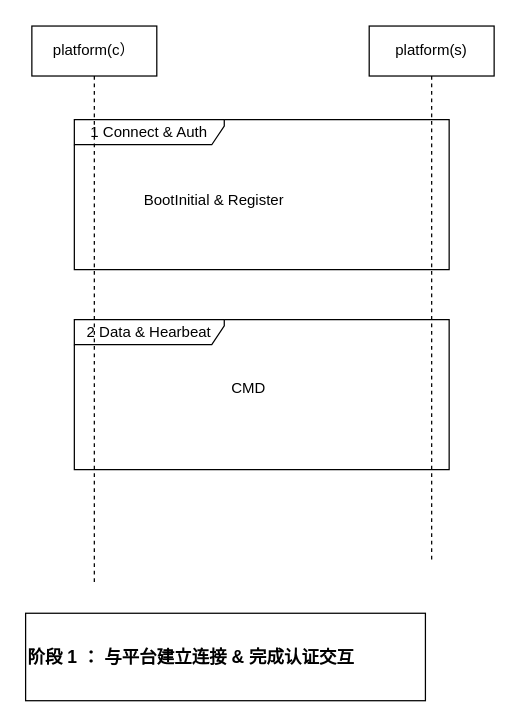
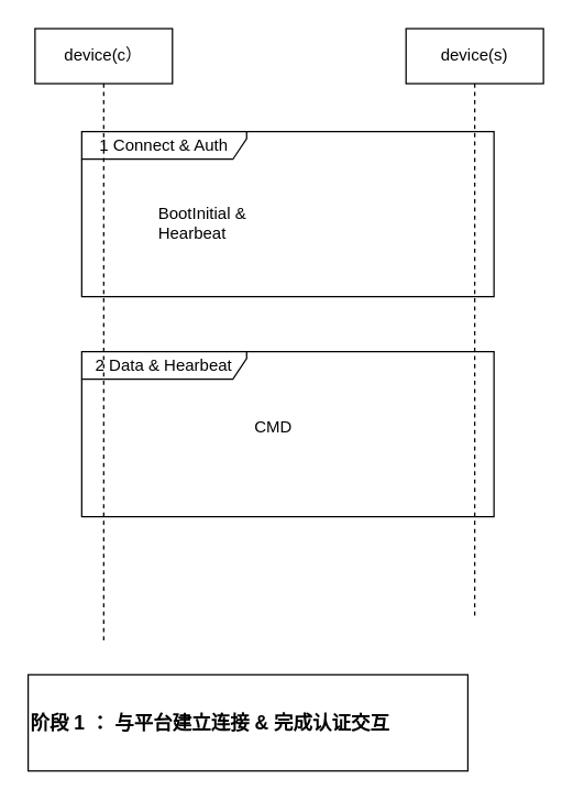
  <mxCell id="0" />
  <mxCell id="1" parent="0" />
  <mxCell id="2" value="" style="group" parent="1" vertex="1" connectable="0"><mxGeometry x="59" y="255" width="300" height="120" as="geometry" /></mxCell>
  <mxCell id="3" value="CMD" style="text;strokeColor=none;fillColor=none;align=left;verticalAlign=middle;spacingLeft=4;spacingRight=4;overflow=hidden;points=[[0,0.5],[1,0.5]];portConstraint=eastwest;rotatable=0;whiteSpace=wrap;html=1;" parent="2" vertex="1"><mxGeometry x="120" y="40" width="126" height="30" as="geometry" /></mxCell>
  <mxCell id="4" value="2 Data &amp;amp; Hearbeat" style="shape=umlFrame;whiteSpace=wrap;html=1;pointerEvents=0;width=120;height=20;" parent="2" vertex="1"><mxGeometry width="300" height="120" as="geometry" /></mxCell>
  <mxCell id="5" value="" style="group" parent="1" vertex="1" connectable="0"><mxGeometry x="59" y="95" width="300" height="120" as="geometry" /></mxCell>
  <mxCell id="6" value="1 Connect &amp;amp; Auth" style="shape=umlFrame;whiteSpace=wrap;html=1;pointerEvents=0;width=120;height=20;" parent="5" vertex="1"><mxGeometry width="300" height="120" as="geometry" /></mxCell>
- <mxCell id="7" value="BootInitial &amp;amp; Register" style="text;strokeColor=none;fillColor=none;align=left;verticalAlign=middle;spacingLeft=4;spacingRight=4;overflow=hidden;points=[[0,0.5],[1,0.5]];portConstraint=eastwest;rotatable=0;whiteSpace=wrap;html=1;" parent="5" vertex="1"><mxGeometry x="50" y="50" width="126" height="30" as="geometry" /></mxCell>
- <mxCell id="8" value="platform(c）" style="shape=umlLifeline;perimeter=lifelinePerimeter;whiteSpace=wrap;html=1;container=1;dropTarget=0;collapsible=0;recursiveResize=0;outlineConnect=0;portConstraint=eastwest;newEdgeStyle={&quot;curved&quot;:0,&quot;rounded&quot;:0};" parent="1" vertex="1"><mxGeometry x="25" y="20" width="100" height="445" as="geometry" /></mxCell>
- <mxCell id="9" value="platform(s)" style="shape=umlLifeline;perimeter=lifelinePerimeter;whiteSpace=wrap;html=1;container=1;dropTarget=0;collapsible=0;recursiveResize=0;outlineConnect=0;portConstraint=eastwest;newEdgeStyle={&quot;curved&quot;:0,&quot;rounded&quot;:0};" parent="1" vertex="1"><mxGeometry x="295" y="20" width="100" height="430" as="geometry" /></mxCell>
+ <mxCell id="7" value="BootInitial &amp;amp; Hearbeat" style="text;strokeColor=none;fillColor=none;align=left;verticalAlign=middle;spacingLeft=4;spacingRight=4;overflow=hidden;points=[[0,0.5],[1,0.5]];portConstraint=eastwest;rotatable=0;whiteSpace=wrap;html=1;" parent="5" vertex="1"><mxGeometry x="50" y="50" width="126" height="30" as="geometry" /></mxCell>
+ <mxCell id="8" value="device(c）" style="shape=umlLifeline;perimeter=lifelinePerimeter;whiteSpace=wrap;html=1;container=1;dropTarget=0;collapsible=0;recursiveResize=0;outlineConnect=0;portConstraint=eastwest;newEdgeStyle={&quot;curved&quot;:0,&quot;rounded&quot;:0};" parent="1" vertex="1"><mxGeometry x="25" y="20" width="100" height="445" as="geometry" /></mxCell>
+ <mxCell id="9" value="device(s)" style="shape=umlLifeline;perimeter=lifelinePerimeter;whiteSpace=wrap;html=1;container=1;dropTarget=0;collapsible=0;recursiveResize=0;outlineConnect=0;portConstraint=eastwest;newEdgeStyle={&quot;curved&quot;:0,&quot;rounded&quot;:0};" parent="1" vertex="1"><mxGeometry x="295" y="20" width="100" height="430" as="geometry" /></mxCell>
  <mxCell id="10" value="&lt;b&gt;&lt;font style=&quot;font-size: 14px;&quot;&gt;阶段 1 ： 与平台建立连接 &amp;amp; 完成认证交互&lt;/font&gt;&lt;/b&gt;" style="text;html=1;align=left;verticalAlign=middle;whiteSpace=wrap;rounded=0;strokeColor=default;" parent="1" vertex="1"><mxGeometry x="20" y="490" width="320" height="70" as="geometry" /></mxCell>
